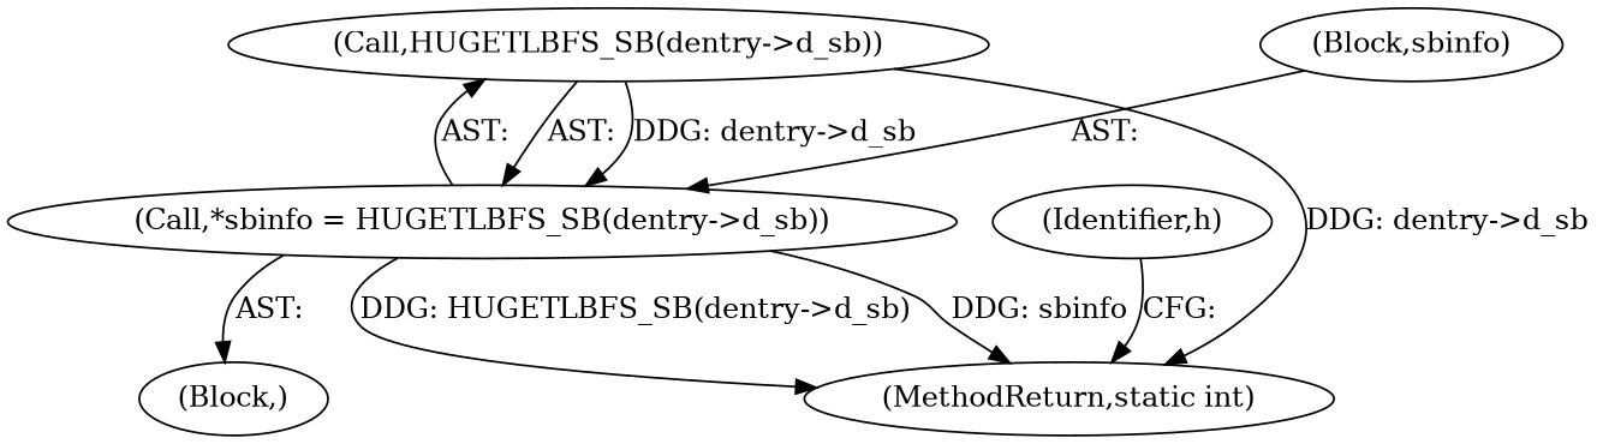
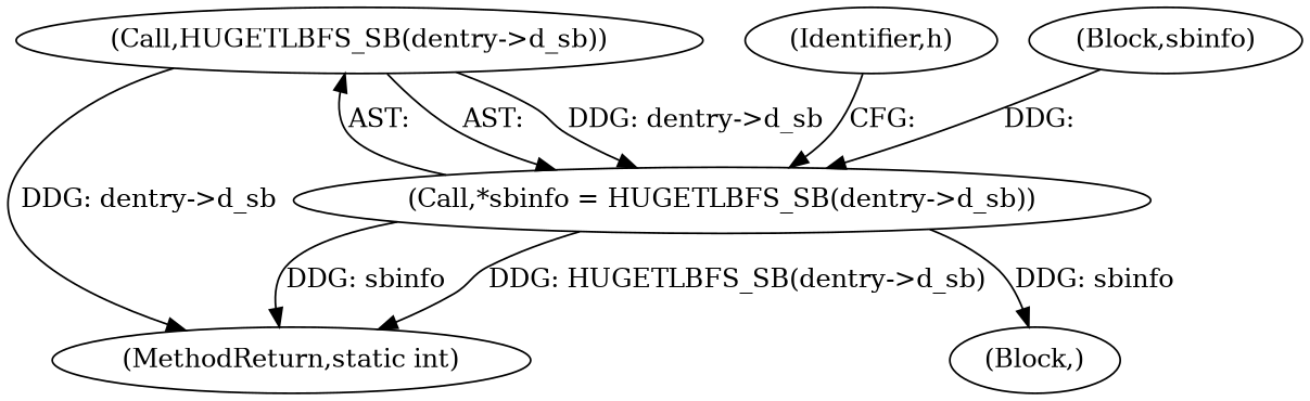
  digraph {
    n1 [label="(Call,HUGETLBFS_SB(dentry->d_sb))"]
    n2 [label="(Call,*sbinfo = HUGETLBFS_SB(dentry->d_sb))"]
    n3 [label="(MethodReturn,static int)"]
    n4 [label="(Block,)"]
    n5 [label="(Identifier,h)"]
    n6 [label="(Block,sbinfo)"]
    n1 -> n2 [label="AST: "]
    n1 -> n2 [label="DDG: dentry->d_sb"]
    n1 -> n3 [label="DDG: dentry->d_sb"]
    n2 -> n1 [label="AST: "]
    n2 -> n3 [label="DDG: HUGETLBFS_SB(dentry->d_sb)"]
    n2 -> n3 [label="DDG: sbinfo"]
-   n2 -> n4 [label="AST: "]
-   n5 -> n3 [label="CFG: "]
-   n6 -> n2 [label="AST: "]
+   n2 -> n4 [label="DDG: sbinfo"]
+   n5 -> n2 [label="CFG: "]
+   n6 -> n2 [label="DDG: "]
  }
